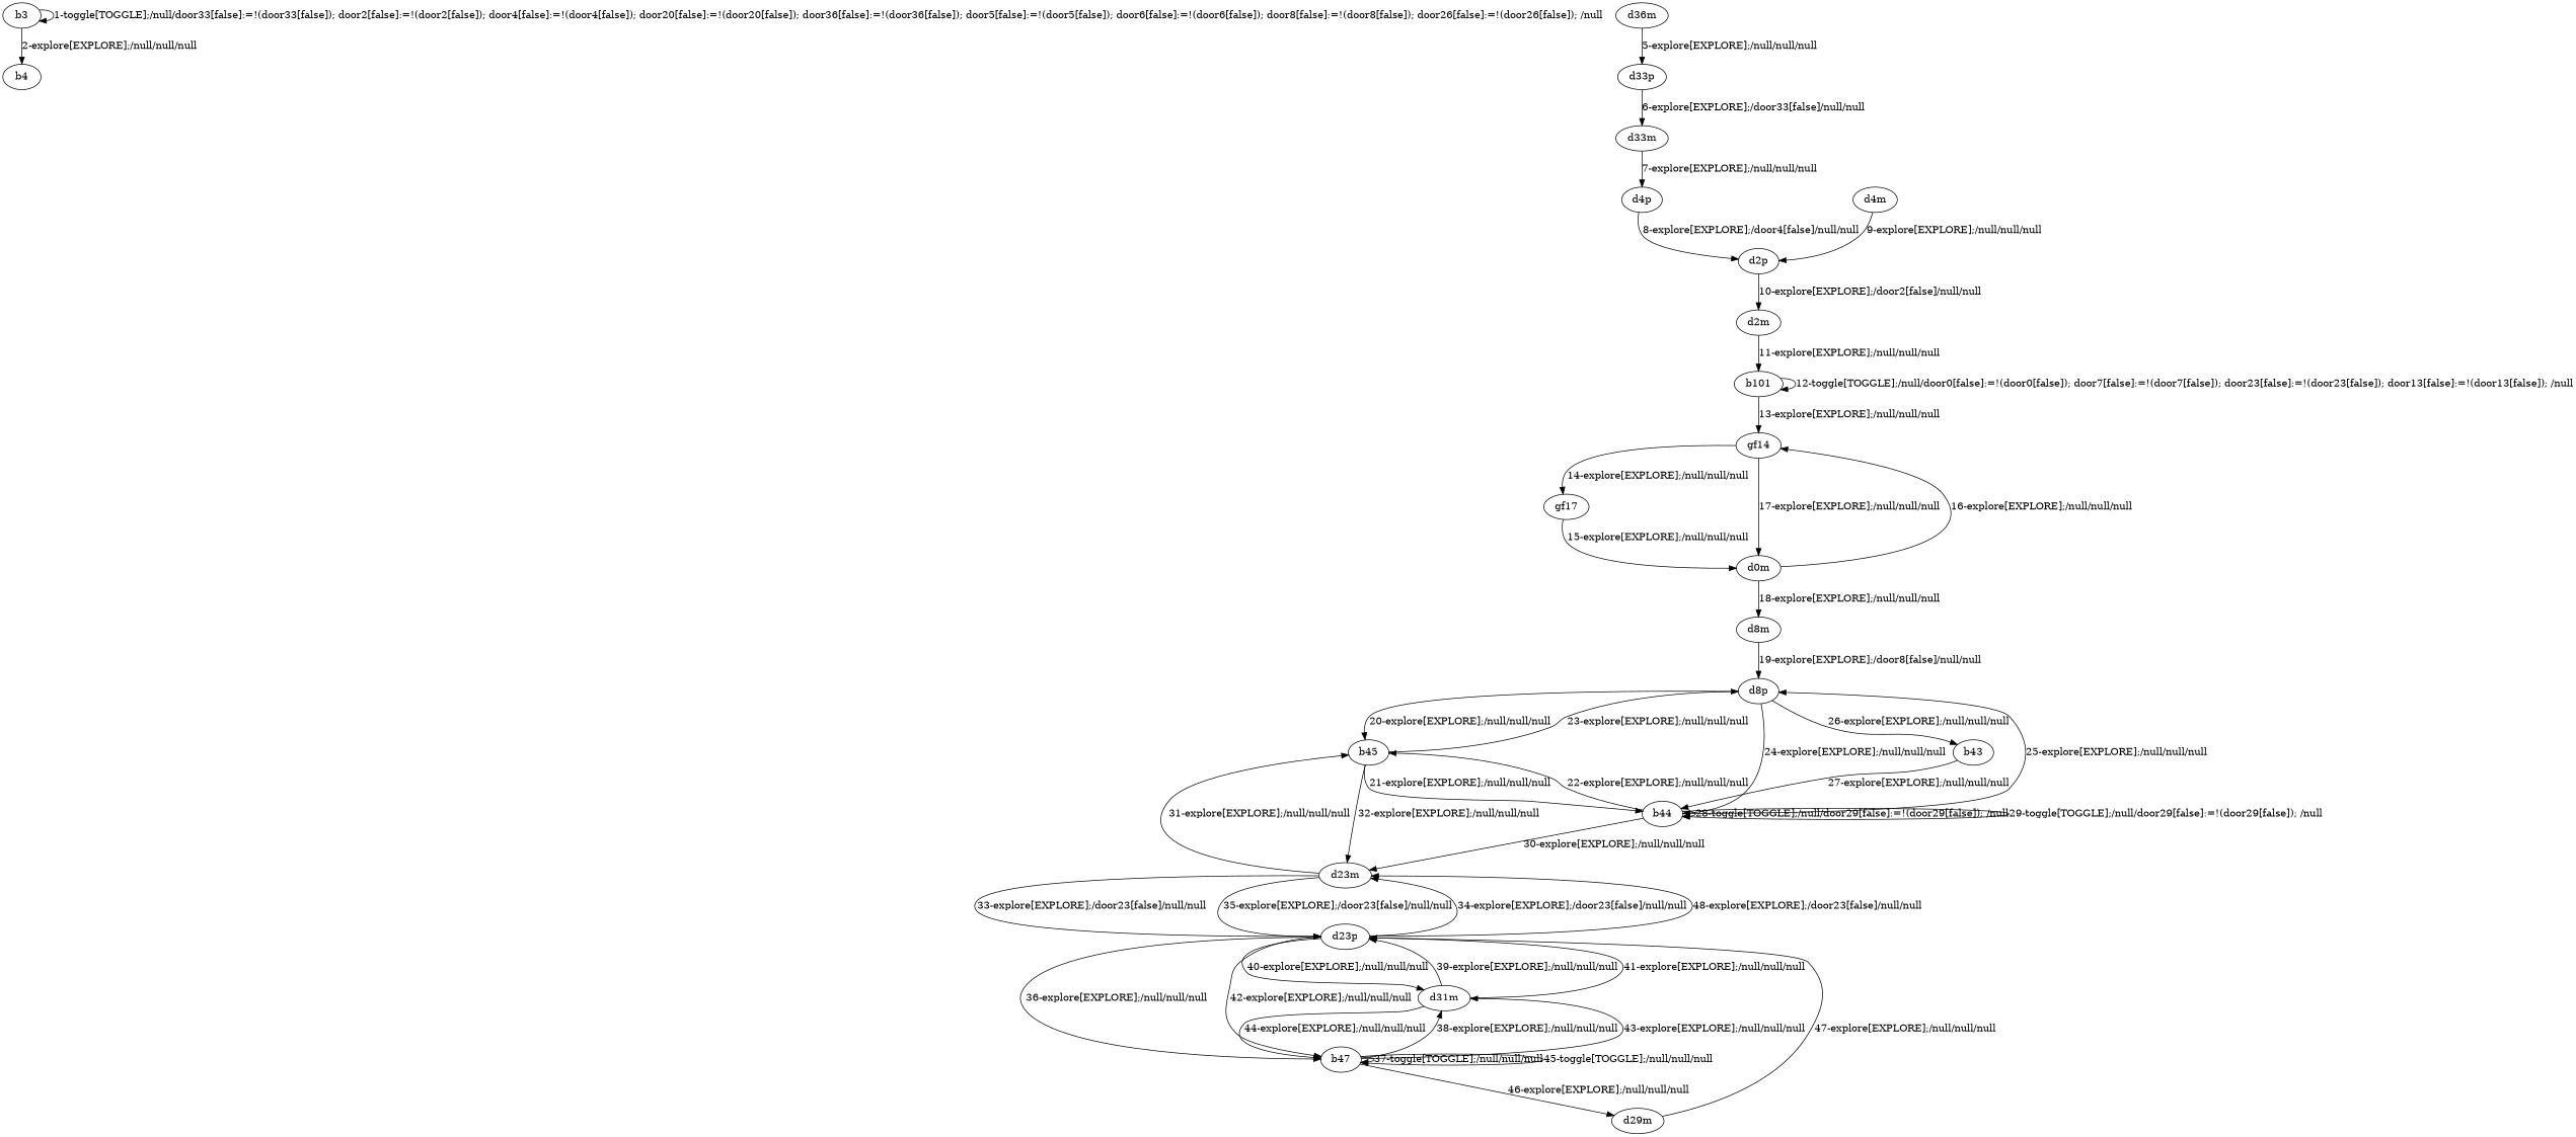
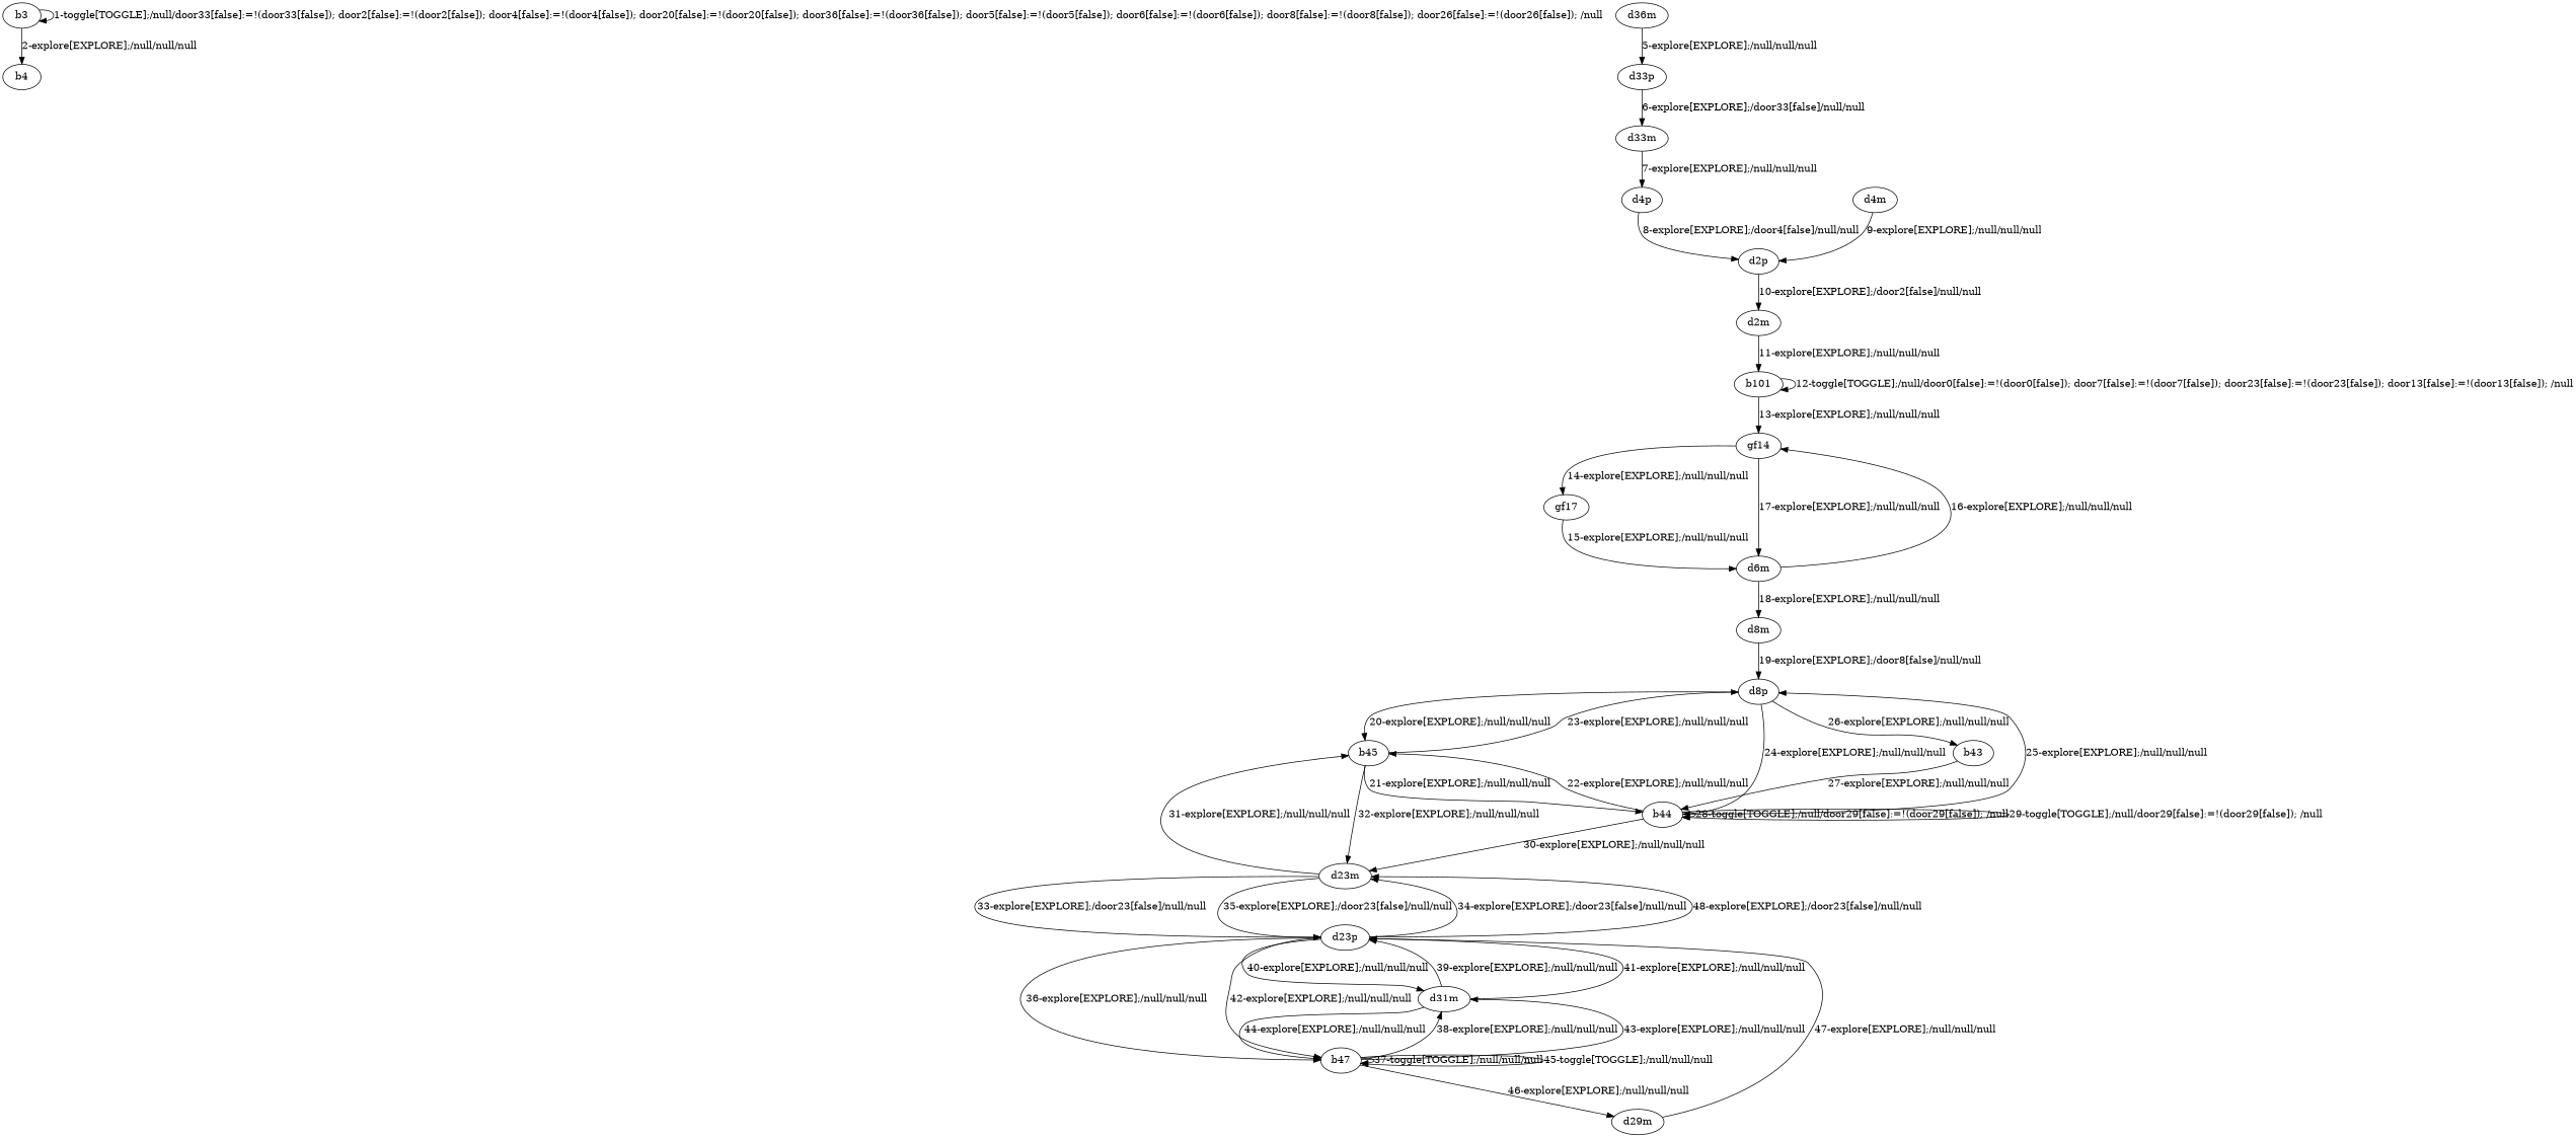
  digraph {
    b3
    b4
    d36m
    d33p
    d33m
    d4p
    d2p
    d4m
    d2m
    b101
    gf14
    gf17
-   d0m
+   d0m [label=d6m]
    d8m
    d8p
    b45
    b44
    b43
    d23m
    d23p
    b47
    d31m
    d29m
    b3 -> b3 [label="1-toggle[TOGGLE];/null/door33[false]:=!(door33[false]); door2[false]:=!(door2[false]); door4[false]:=!(door4[false]); door20[false]:=!(door20[false]); door36[false]:=!(door36[false]); door5[false]:=!(door5[false]); door6[false]:=!(door6[false]); door8[false]:=!(door8[false]); door26[false]:=!(door26[false]); /null"]
    b3 -> b4 [label="2-explore[EXPLORE];/null/null/null"]
    d36m -> d33p [label="5-explore[EXPLORE];/null/null/null"]
    d33p -> d33m [label="6-explore[EXPLORE];/door33[false]/null/null"]
    d33m -> d4p [label="7-explore[EXPLORE];/null/null/null"]
    d4p -> d2p [label="8-explore[EXPLORE];/door4[false]/null/null"]
    d2p -> d2m [label="10-explore[EXPLORE];/door2[false]/null/null"]
    d4m -> d2p [label="9-explore[EXPLORE];/null/null/null"]
    d2m -> b101 [label="11-explore[EXPLORE];/null/null/null"]
    b101 -> b101 [label="12-toggle[TOGGLE];/null/door0[false]:=!(door0[false]); door7[false]:=!(door7[false]); door23[false]:=!(door23[false]); door13[false]:=!(door13[false]); /null"]
    b101 -> gf14 [label="13-explore[EXPLORE];/null/null/null"]
    gf14 -> gf17 [label="14-explore[EXPLORE];/null/null/null"]
    gf14 -> d0m [label="17-explore[EXPLORE];/null/null/null"]
    gf17 -> d0m [label="15-explore[EXPLORE];/null/null/null"]
    d0m -> gf14 [label="16-explore[EXPLORE];/null/null/null"]
    d0m -> d8m [label="18-explore[EXPLORE];/null/null/null"]
    d8m -> d8p [label="19-explore[EXPLORE];/door8[false]/null/null"]
    d8p -> b45 [label="20-explore[EXPLORE];/null/null/null"]
    d8p -> b44 [label="24-explore[EXPLORE];/null/null/null"]
    d8p -> b43 [label="26-explore[EXPLORE];/null/null/null"]
    b45 -> d8p [label="23-explore[EXPLORE];/null/null/null"]
    b45 -> b44 [label="21-explore[EXPLORE];/null/null/null"]
    b45 -> d23m [label="32-explore[EXPLORE];/null/null/null"]
    b44 -> d8p [label="25-explore[EXPLORE];/null/null/null"]
    b44 -> b45 [label="22-explore[EXPLORE];/null/null/null"]
    b44 -> b44 [label="28-toggle[TOGGLE];/null/door29[false]:=!(door29[false]); /null"]
    b44 -> b44 [label="29-toggle[TOGGLE];/null/door29[false]:=!(door29[false]); /null"]
    b44 -> d23m [label="30-explore[EXPLORE];/null/null/null"]
    b43 -> b44 [label="27-explore[EXPLORE];/null/null/null"]
    d23m -> b45 [label="31-explore[EXPLORE];/null/null/null"]
    d23m -> d23p [label="33-explore[EXPLORE];/door23[false]/null/null"]
    d23m -> d23p [label="35-explore[EXPLORE];/door23[false]/null/null"]
    d23p -> d23m [label="34-explore[EXPLORE];/door23[false]/null/null"]
    d23p -> d23m [label="48-explore[EXPLORE];/door23[false]/null/null"]
    d23p -> b47 [label="36-explore[EXPLORE];/null/null/null"]
    d23p -> b47 [label="42-explore[EXPLORE];/null/null/null"]
    d23p -> d31m [label="40-explore[EXPLORE];/null/null/null"]
    b47 -> b47 [label="37-toggle[TOGGLE];/null/null/null"]
    b47 -> b47 [label="45-toggle[TOGGLE];/null/null/null"]
    b47 -> d31m [label="38-explore[EXPLORE];/null/null/null"]
    b47 -> d31m [label="43-explore[EXPLORE];/null/null/null"]
    b47 -> d29m [label="46-explore[EXPLORE];/null/null/null"]
    d31m -> d23p [label="39-explore[EXPLORE];/null/null/null"]
    d31m -> d23p [label="41-explore[EXPLORE];/null/null/null"]
    d31m -> b47 [label="44-explore[EXPLORE];/null/null/null"]
    d29m -> d23p [label="47-explore[EXPLORE];/null/null/null"]
  }
